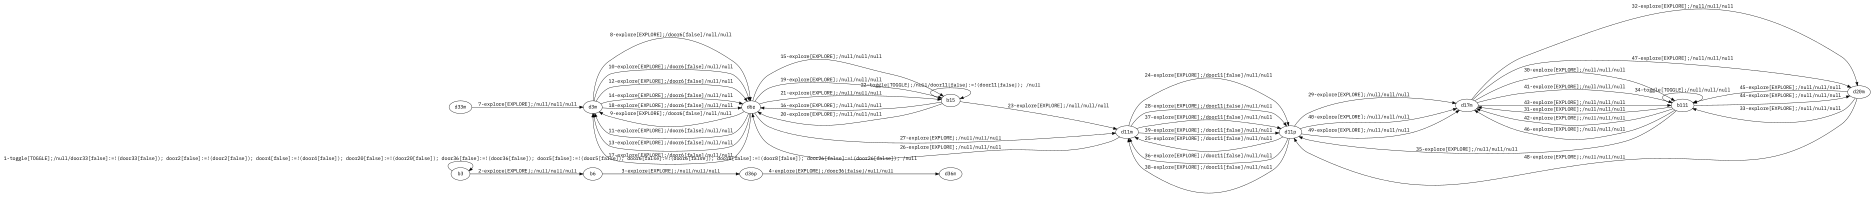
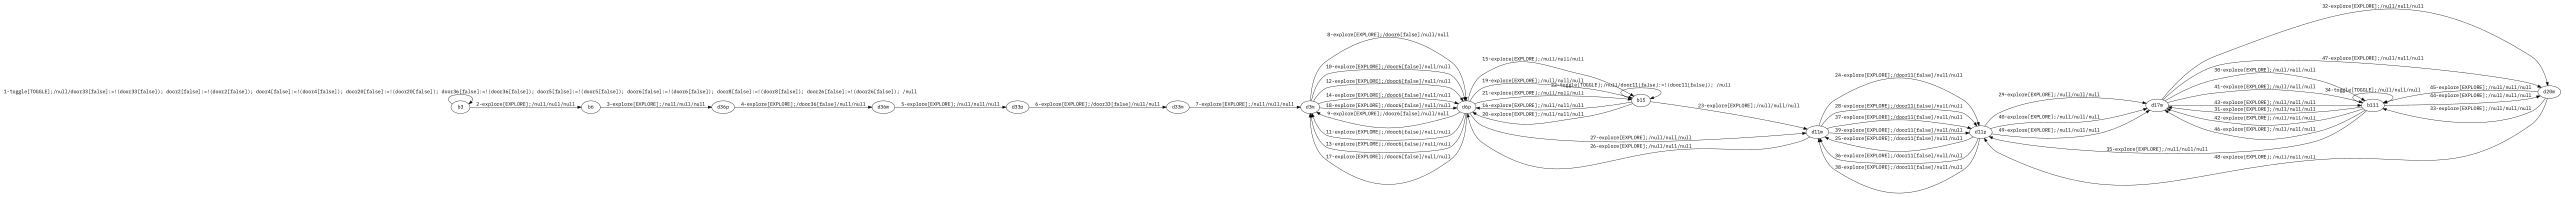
  digraph {
    fontname="IBM Plex Mono"
    rankdir=LR
    node [fontname="IBM Plex Mono"]
    edge [fontname="IBM Plex Mono"]
    b3
    n2 [label=b6]
    d36p
    d36m
+   d33p
    d33m
    n7 [label=d3m]
    d6p
    b15
    d11m
    d11p
    d17m
    b111
    d20m
    b3 -> b3 [label="1-toggle[TOGGLE];/null/door33[false]:=!(door33[false]); door2[false]:=!(door2[false]); door4[false]:=!(door4[false]); door20[false]:=!(door20[false]); door36[false]:=!(door36[false]); door5[false]:=!(door5[false]); door6[false]:=!(door6[false]); door8[false]:=!(door8[false]); door26[false]:=!(door26[false]); /null"]
    b3 -> n2 [label="2-explore[EXPLORE];/null/null/null"]
    n2 -> d36p [label="3-explore[EXPLORE];/null/null/null"]
    d36p -> d36m [label="4-explore[EXPLORE];/door36[false]/null/null"]
+   d36m -> d33p [label="5-explore[EXPLORE];/null/null/null"]
+   d33p -> d33m [label="6-explore[EXPLORE];/door33[false]/null/null"]
    d33m -> n7 [label="7-explore[EXPLORE];/null/null/null"]
    n7 -> d6p [label="8-explore[EXPLORE];/door6[false]/null/null"]
    n7 -> d6p [label="10-explore[EXPLORE];/door6[false]/null/null"]
    n7 -> d6p [label="12-explore[EXPLORE];/door6[false]/null/null"]
    n7 -> d6p [label="14-explore[EXPLORE];/door6[false]/null/null"]
    n7 -> d6p [label="18-explore[EXPLORE];/door6[false]/null/null"]
    d6p -> n7 [label="9-explore[EXPLORE];/door6[false]/null/null"]
    d6p -> n7 [label="11-explore[EXPLORE];/door6[false]/null/null"]
    d6p -> n7 [label="13-explore[EXPLORE];/door6[false]/null/null"]
    d6p -> n7 [label="17-explore[EXPLORE];/door6[false]/null/null"]
    d6p -> b15 [label="15-explore[EXPLORE];/null/null/null"]
    d6p -> b15 [label="19-explore[EXPLORE];/null/null/null"]
    d6p -> b15 [label="21-explore[EXPLORE];/null/null/null"]
    d6p -> d11m [label="27-explore[EXPLORE];/null/null/null"]
    b15 -> d6p [label="16-explore[EXPLORE];/null/null/null"]
    b15 -> d6p [label="20-explore[EXPLORE];/null/null/null"]
    b15 -> b15 [label="22-toggle[TOGGLE];/null/door11[false]:=!(door11[false]); /null"]
    b15 -> d11m [label="23-explore[EXPLORE];/null/null/null"]
    d11m -> d6p [label="26-explore[EXPLORE];/null/null/null"]
    d11m -> d11p [label="24-explore[EXPLORE];/door11[false]/null/null"]
    d11m -> d11p [label="28-explore[EXPLORE];/door11[false]/null/null"]
    d11m -> d11p [label="37-explore[EXPLORE];/door11[false]/null/null"]
    d11m -> d11p [label="39-explore[EXPLORE];/door11[false]/null/null"]
    d11p -> d11m [label="25-explore[EXPLORE];/door11[false]/null/null"]
    d11p -> d11m [label="36-explore[EXPLORE];/door11[false]/null/null"]
    d11p -> d11m [label="38-explore[EXPLORE];/door11[false]/null/null"]
    d11p -> d17m [label="29-explore[EXPLORE];/null/null/null"]
    d11p -> d17m [label="40-explore[EXPLORE];/null/null/null"]
    d11p -> d17m [label="49-explore[EXPLORE];/null/null/null"]
    d17m -> b111 [label="30-explore[EXPLORE];/null/null/null"]
    d17m -> b111 [label="41-explore[EXPLORE];/null/null/null"]
    d17m -> b111 [label="43-explore[EXPLORE];/null/null/null"]
    d17m -> d20m [label="32-explore[EXPLORE];/null/null/null"]
    d17m -> d20m [label="47-explore[EXPLORE];/null/null/null"]
    b111 -> d11p [label="35-explore[EXPLORE];/null/null/null"]
    b111 -> d17m [label="31-explore[EXPLORE];/null/null/null"]
    b111 -> d17m [label="42-explore[EXPLORE];/null/null/null"]
    b111 -> d17m [label="46-explore[EXPLORE];/null/null/null"]
    b111 -> b111 [label="34-toggle[TOGGLE];/null/null/null"]
    b111 -> d20m [label="44-explore[EXPLORE];/null/null/null"]
    d20m -> d11p [label="48-explore[EXPLORE];/null/null/null"]
    d20m -> b111 [label="33-explore[EXPLORE];/null/null/null"]
    d20m -> b111 [label="45-explore[EXPLORE];/null/null/null"]
  }
